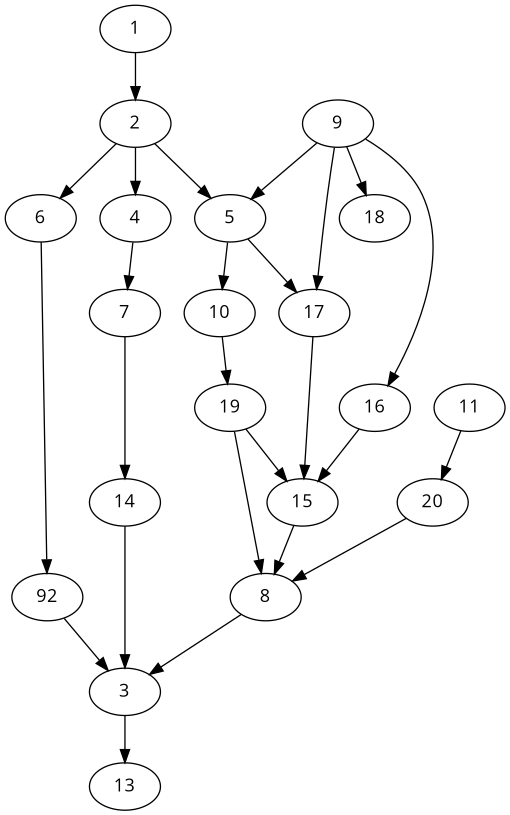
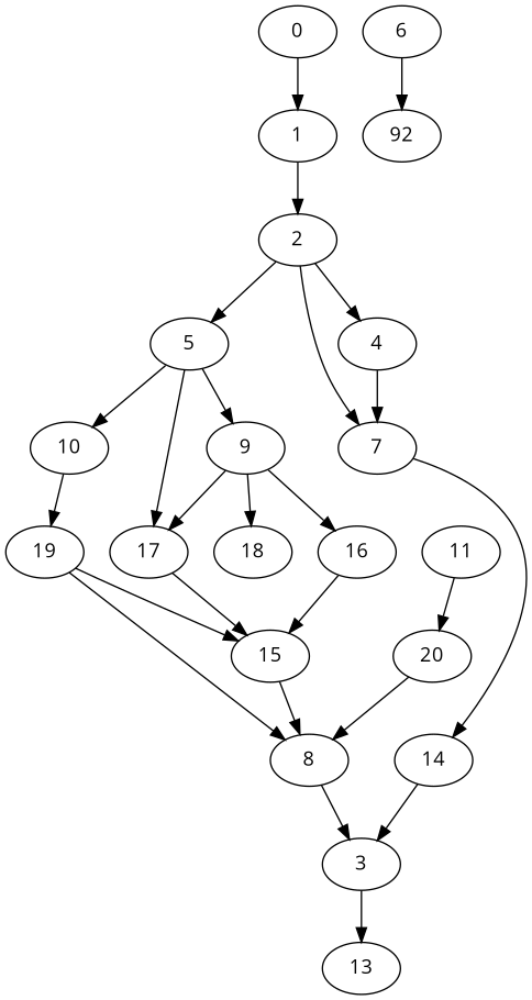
  digraph {
    "Duplicate states"=0
    GraphType=S_P
    "Max states in OPEN"=0
    Modes="120000ms; topo-ordered tasks, ; Pruning: task equivalence, fixed order ready list, ; F-value: ; Optimisation: best schedule length (SL) optimisation on equal, "
    NumberOfTasks=21
    "Pruned using list schedule length"=2938
    "States removed from OPEN"=0
    TargetSystem="Homogeneous-2"
    "Time to schedule (ms)"=206
    "Total idle time"=40
    "Total schedule length"=117
    "Total sequential time"=140
    "Total states created"=5133
    fontname="Open Sans"
    node [Processor=0 Weight=9 fontname="Open Sans"]
    edge [Weight=62 fontname="Open Sans"]
+   0 ["Finish time"=9 "Start time"=0]
    1 ["Finish time"=18 "Start time"=9]
    2 ["Finish time"=22 "Start time"=18 Weight=4]
    5 ["Finish time"=32 "Start time"=22 Weight=10]
    4 ["Finish time"=50 Processor=1 "Start time"=40 Weight=10]
    6 ["Finish time"=86 "Start time"=77]
    9 ["Finish time"=34 "Start time"=32 Weight=2]
    10 ["Finish time"=61 "Start time"=54 Weight=7]
    17 ["Finish time"=54 "Start time"=46 Weight=8]
    7 ["Finish time"=55 Processor=1 "Start time"=50 Weight=5]
    n11 ["Finish time"=111 "Start time"=103 Weight=8 label=92]
    18 ["Finish time"=41 "Start time"=34 Weight=7]
    16 ["Finish time"=46 "Start time"=41 Weight=5]
    19 ["Finish time"=77 "Start time"=70 Weight=7]
    11 ["Finish time"=70 "Start time"=61]
    20 ["Finish time"=95 "Start time"=93 Weight=2]
    14 ["Finish time"=63 Processor=1 "Start time"=55 Weight=8]
    3 ["Finish time"=114 "Start time"=111 Weight=3]
    15 ["Finish time"=93 "Start time"=86 Weight=7]
    8 ["Finish time"=103 "Start time"=95 Weight=8]
    13 ["Finish time"=117 "Start time"=114 Weight=3]
+   0 -> 1 [Weight=36]
    1 -> 2 [Weight=54]
    2 -> 5 [Weight=80]
    2 -> 4 [Weight=18]
-   2 -> 6
-   9 -> 5 [Weight=45]
+   2 -> 7
+   5 -> 9 [Weight=45]
    5 -> 10 [Weight=54]
    5 -> 17 [Weight=71]
    4 -> 7 [Weight=27]
    6 -> n11 [Weight=71]
    9 -> 17 [Weight=45]
    9 -> 18 [Weight=54]
    9 -> 16 [Weight=36]
    10 -> 19 [Weight=27]
    17 -> 15 [Weight=36]
    7 -> 14 [Weight=89]
-   n11 -> 3
    16 -> 15
    19 -> 15 [Weight=80]
    19 -> 8 [Weight=80]
    11 -> 20
    20 -> 8 [Weight=27]
    14 -> 3 [Weight=18]
    3 -> 13 [Weight=71]
    15 -> 8 [Weight=71]
    8 -> 3
  }
